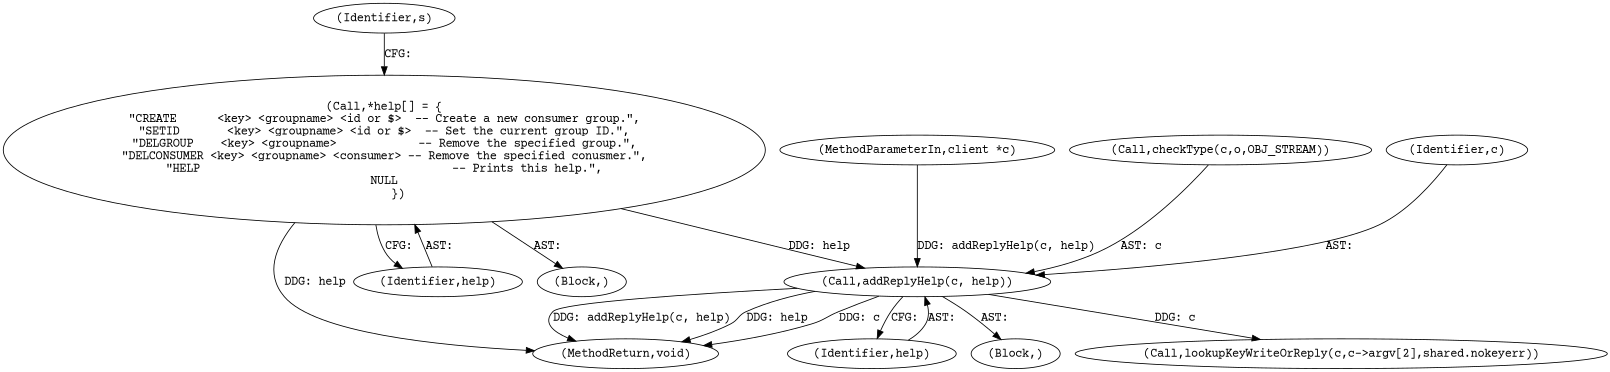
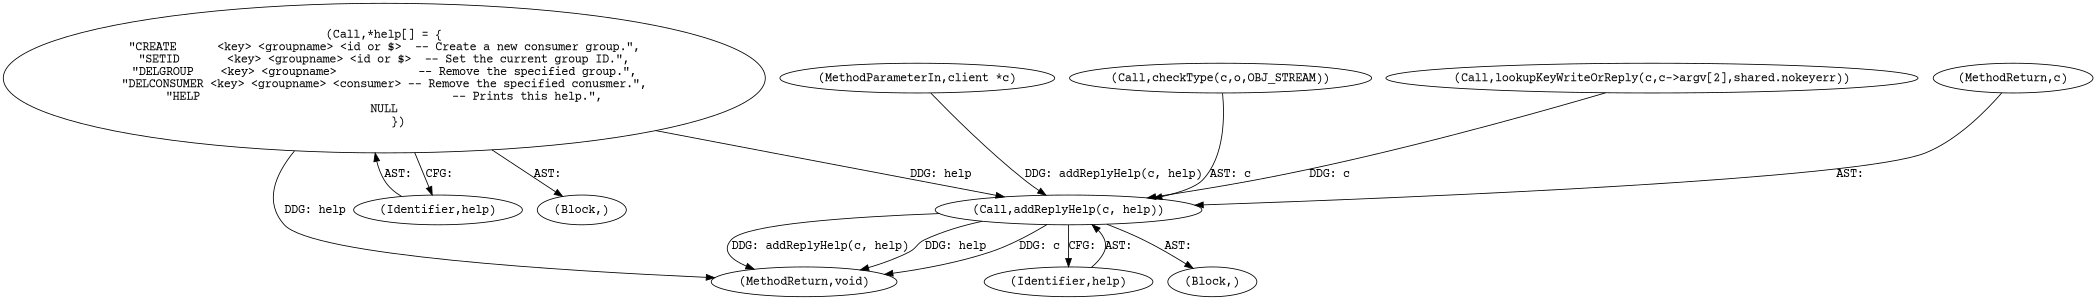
  digraph {
    fontname="Courier Prime"
    node [fontname="Courier Prime"]
    edge [fontname="Courier Prime"]
    n1 [label="(Call,*help[] = {\n\"CREATE      <key> <groupname> <id or $>  -- Create a new consumer group.\",\n\"SETID       <key> <groupname> <id or $>  -- Set the current group ID.\",\n\"DELGROUP    <key> <groupname>            -- Remove the specified group.\",\n\"DELCONSUMER <key> <groupname> <consumer> -- Remove the specified conusmer.\",\n\"HELP                                     -- Prints this help.\",\nNULL\n    })"]
    n2 [label="(Call,addReplyHelp(c, help))"]
    n3 [label="(MethodReturn,void)"]
    n4 [label="(Block,)"]
    n5 [label="(Identifier,help)"]
    n6 [label="(Identifier,help)"]
    n7 [label="(Block,)"]
    n8 [label="(MethodParameterIn,client *c)"]
-   n9 [label="(Identifier,s)"]
    n10 [label="(Call,checkType(c,o,OBJ_STREAM))"]
    n11 [label="(Call,lookupKeyWriteOrReply(c,c->argv[2],shared.nokeyerr))"]
-   n12 [label="(Identifier,c)"]
+   n12 [label="(MethodReturn,c)"]
    n1 -> n2 [label="DDG: help"]
    n1 -> n3 [label="DDG: help"]
    n1 -> n4 [label="AST: "]
    n1 -> n5 [label="CFG: "]
    n2 -> n3 [label="DDG: c"]
    n2 -> n3 [label="DDG: addReplyHelp(c, help)"]
    n2 -> n3 [label="DDG: help"]
    n2 -> n6 [label="CFG: "]
    n2 -> n7 [label="AST: "]
    n5 -> n1 [label="AST: "]
    n6 -> n2 [label="AST: "]
    n8 -> n2 [label="DDG: addReplyHelp(c, help)"]
-   n9 -> n1 [label="CFG: "]
    n10 -> n2 [label="AST: c"]
-   n2 -> n11 [label="DDG: c"]
+   n11 -> n2 [label="DDG: c"]
    n12 -> n2 [label="AST: "]
  }
